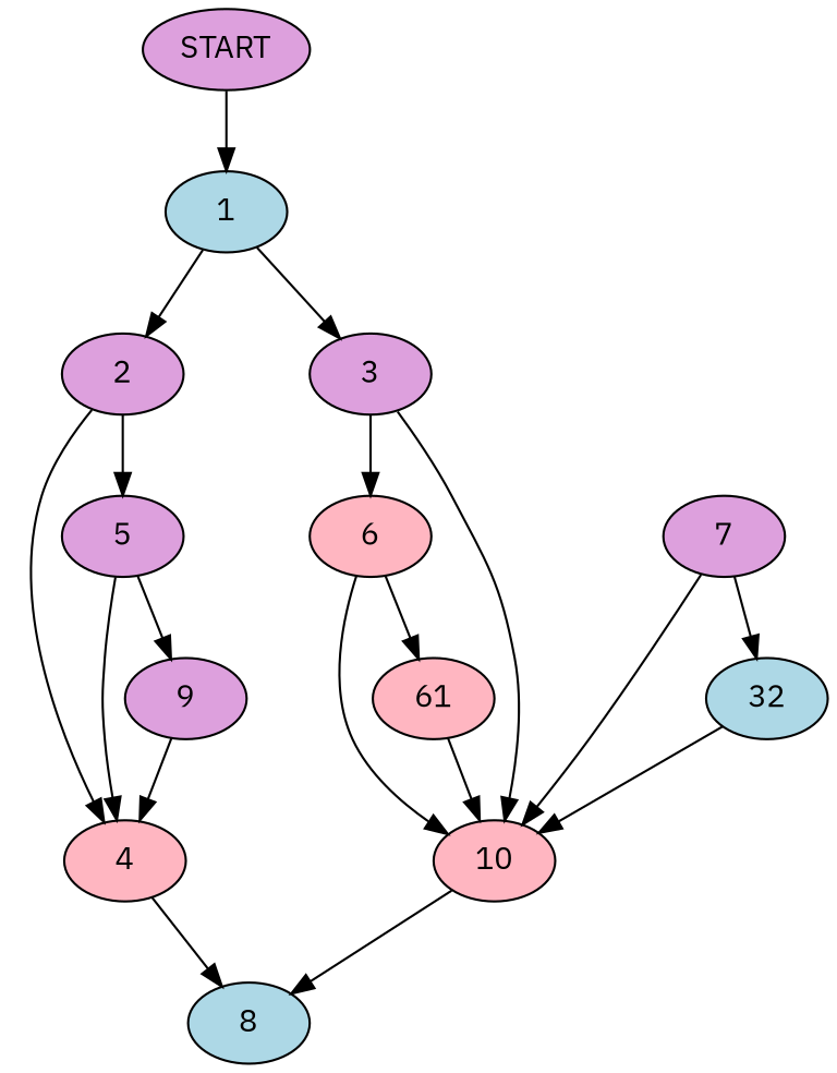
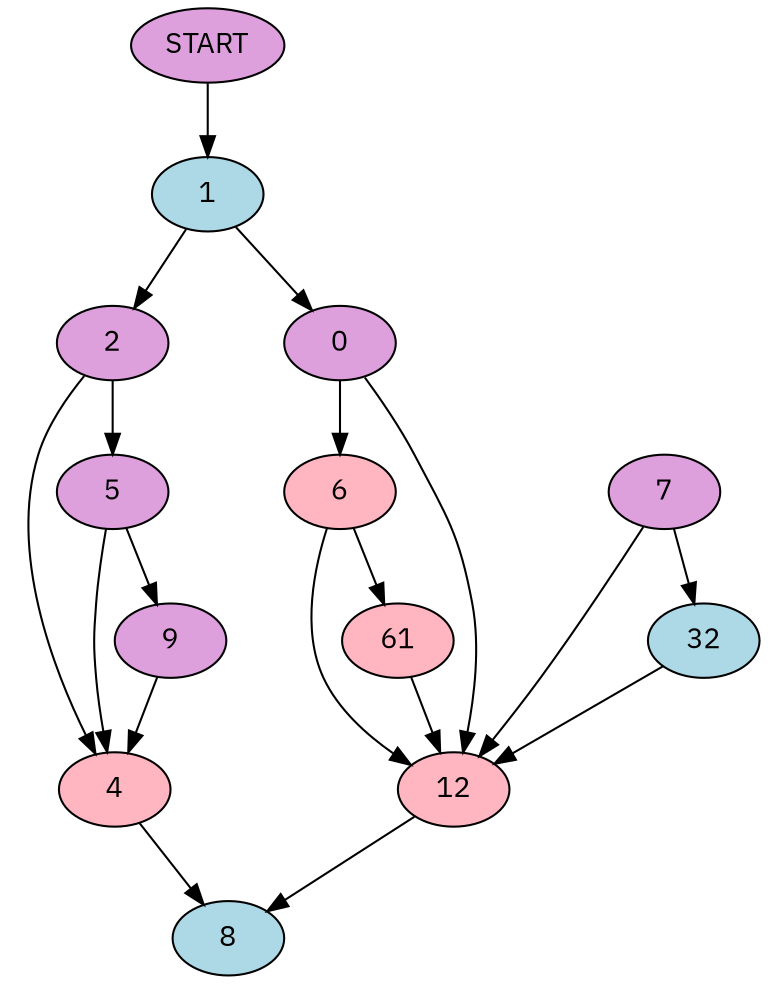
  digraph {
    fontname="IBM Plex Sans"
    node [fillcolor=plum fontname="IBM Plex Sans" style=filled]
    edge [fontname="IBM Plex Sans"]
    n1 [label=START]
    1 [fillcolor=lightblue]
    2
-   3
+   3 [label=0]
    4 [fillcolor=lightpink]
    5
    6 [fillcolor=lightpink]
-   10 [fillcolor=lightpink]
+   10 [fillcolor=lightpink label=12]
    8 [fillcolor=lightblue]
    9
    n11 [fillcolor=lightpink label=61]
    7
    n13 [fillcolor=lightblue label=32]
    n1 -> 1
    1 -> 2
    1 -> 3
    2 -> 4
    2 -> 5
    3 -> 6
    3 -> 10
    4 -> 8
    5 -> 4
    5 -> 9
    6 -> 10
    6 -> n11
    10 -> 8
    9 -> 4
    n11 -> 10
    7 -> 10
    7 -> n13
    n13 -> 10
  }
